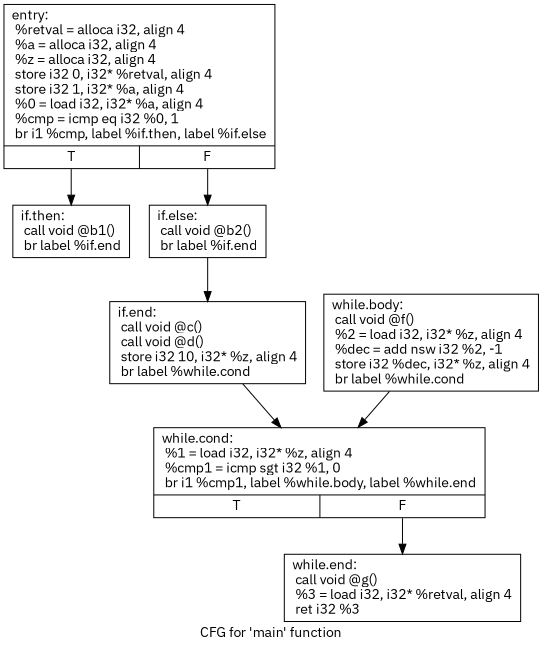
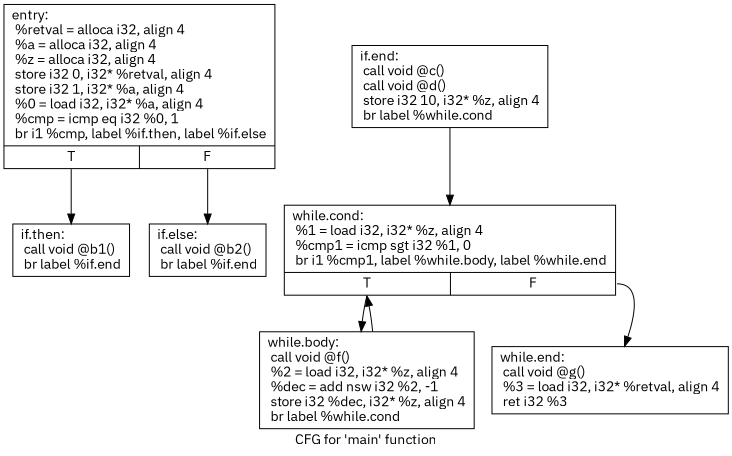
  digraph {
    fontname="IBM Plex Sans"
    label="CFG for 'main' function"
    node [fontname="IBM Plex Sans" shape=record]
    edge [fontname="IBM Plex Sans"]
    n1 [label="{entry:\l  %retval = alloca i32, align 4\l  %a = alloca i32, align 4\l  %z = alloca i32, align 4\l  store i32 0, i32* %retval, align 4\l  store i32 1, i32* %a, align 4\l  %0 = load i32, i32* %a, align 4\l  %cmp = icmp eq i32 %0, 1\l  br i1 %cmp, label %if.then, label %if.else\l|{<s0>T|<s1>F}}"]
    n2 [label="{if.then:                                          \l  call void @b1()\l  br label %if.end\l}"]
    n3 [label="{if.else:                                          \l  call void @b2()\l  br label %if.end\l}"]
    n4 [label="{if.end:                                           \l  call void @c()\l  call void @d()\l  store i32 10, i32* %z, align 4\l  br label %while.cond\l}"]
    n5 [label="{while.cond:                                       \l  %1 = load i32, i32* %z, align 4\l  %cmp1 = icmp sgt i32 %1, 0\l  br i1 %cmp1, label %while.body, label %while.end\l|{<s0>T|<s1>F}}"]
    n6 [label="{while.body:                                       \l  call void @f()\l  %2 = load i32, i32* %z, align 4\l  %dec = add nsw i32 %2, -1\l  store i32 %dec, i32* %z, align 4\l  br label %while.cond\l}"]
    n7 [label="{while.end:                                        \l  call void @g()\l  %3 = load i32, i32* %retval, align 4\l  ret i32 %3\l}"]
    n1 -> n2 [tailport=s0]
    n1 -> n3 [tailport=s1]
-   n3 -> n4
    n4 -> n5
+   n5 -> n6 [tailport=s0]
    n5 -> n7 [tailport=s1]
    n6 -> n5
  }
